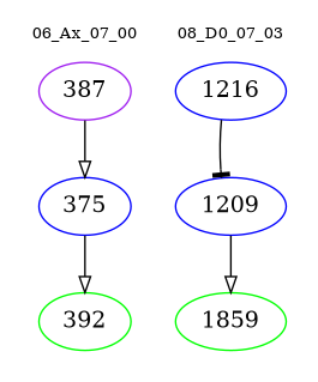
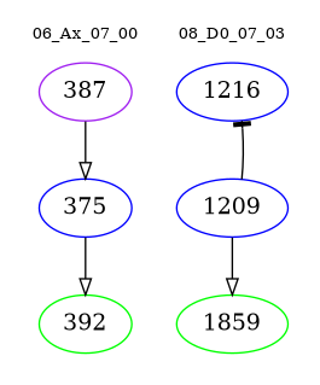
  digraph {
    node [color=blue]
    edge [arrowhead=onormal color=black]
    n1 [color=purple label=387]
    n2 [label=375]
    n3 [color=green label=392]
    n4 [label=1216]
    n5 [label=1209]
    n6 [color=green label=1859]
    subgraph cluster_1 {
      color=white
      fontsize=10
      label="06_Ax_07_00"
      n1
      n2
      n3
    }
    subgraph cluster_2 {
      color=white
      fontsize=10
      label="08_D0_07_03"
      n4
      n5
      n6
    }
    n1 -> n2
    n2 -> n3
-   n4 -> n5 [arrowhead=tee]
+   n5 -> n4 [arrowhead=tee]
    n5 -> n6
  }
